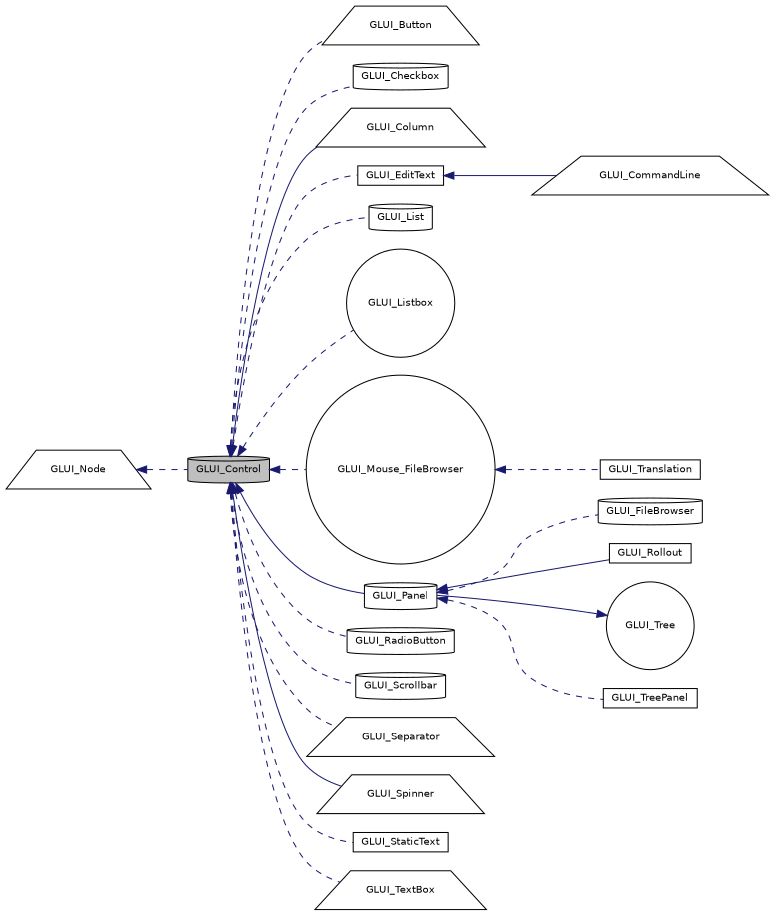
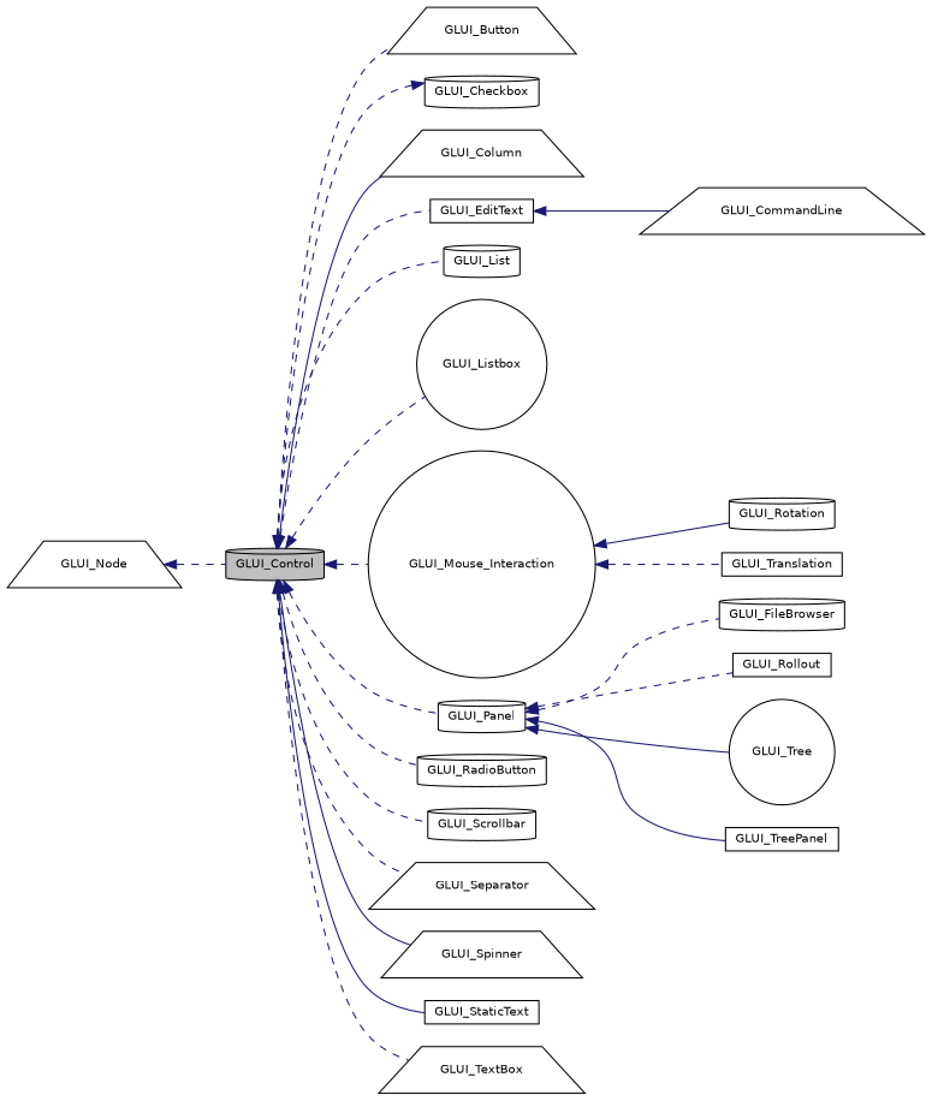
  digraph {
    rankdir=LR
    node [color=black fillcolor=white fontname=Helvetica fontsize=10 shape=cylinder style=filled]
    edge [color=midnightblue dir=back fontname=Helvetica fontsize=10 labelfontname=Helvetica labelfontsize=10 style=dashed]
    n1 [fillcolor=grey75 fontcolor=black height=0.2 label=GLUI_Control width=0.4]
    n2 [height=0.2 label=GLUI_Button shape=trapezium width=0.4]
    n3 [height=0.2 label=GLUI_Checkbox width=0.4]
    n4 [height=0.2 label=GLUI_Column shape=trapezium width=0.4]
    n5 [height=0.2 label=GLUI_EditText shape=box width=0.4]
    n6 [height=0.2 label=GLUI_List width=0.4]
    n7 [height=0.2 label=GLUI_Listbox shape=circle width=0.4]
-   n8 [height=0.2 label=GLUI_Mouse_FileBrowser shape=circle width=0.4]
+   n8 [height=0.2 label=GLUI_Mouse_Interaction shape=circle width=0.4]
    n9 [height=0.2 label=GLUI_Panel width=0.4]
    n10 [height=0.2 label=GLUI_RadioButton width=0.4]
    n11 [height=0.2 label=GLUI_Scrollbar width=0.4]
    n12 [height=0.2 label=GLUI_Separator shape=trapezium width=0.4]
    n13 [height=0.2 label=GLUI_Spinner shape=trapezium width=0.4]
    n14 [height=0.2 label=GLUI_StaticText shape=box width=0.4]
    n15 [height=0.2 label=GLUI_TextBox shape=trapezium width=0.4]
    n16 [height=0.2 label=GLUI_CommandLine shape=trapezium width=0.4]
+   n17 [height=0.2 label=GLUI_Rotation width=0.4]
    n18 [height=0.2 label=GLUI_Translation shape=box width=0.4]
    n19 [height=0.2 label=GLUI_FileBrowser width=0.4]
    n20 [height=0.2 label=GLUI_Rollout shape=box width=0.4]
    n21 [height=0.2 label=GLUI_Tree shape=circle width=0.4]
    n22 [height=0.2 label=GLUI_TreePanel shape=box width=0.4]
    n23 [height=0.2 label=GLUI_Node shape=trapezium width=0.4]
    n1 -> n2
-   n1 -> n3
+   n3 -> n1
    n1 -> n4 [style=solid]
    n1 -> n5
    n1 -> n6
    n1 -> n7
    n1 -> n8
-   n1 -> n9 [style=solid]
+   n1 -> n9
    n1 -> n10
    n1 -> n11
    n1 -> n12
    n1 -> n13 [style=solid]
-   n1 -> n14
+   n1 -> n14 [style=solid]
    n1 -> n15
    n5 -> n16 [style=solid]
+   n8 -> n17 [style=solid]
    n8 -> n18
    n9 -> n19
-   n9 -> n20 [style=solid]
-   n21 -> n9 [style=solid]
-   n9 -> n22
+   n9 -> n20
+   n9 -> n21 [style=solid]
+   n9 -> n22 [style=solid]
    n23 -> n1
  }
